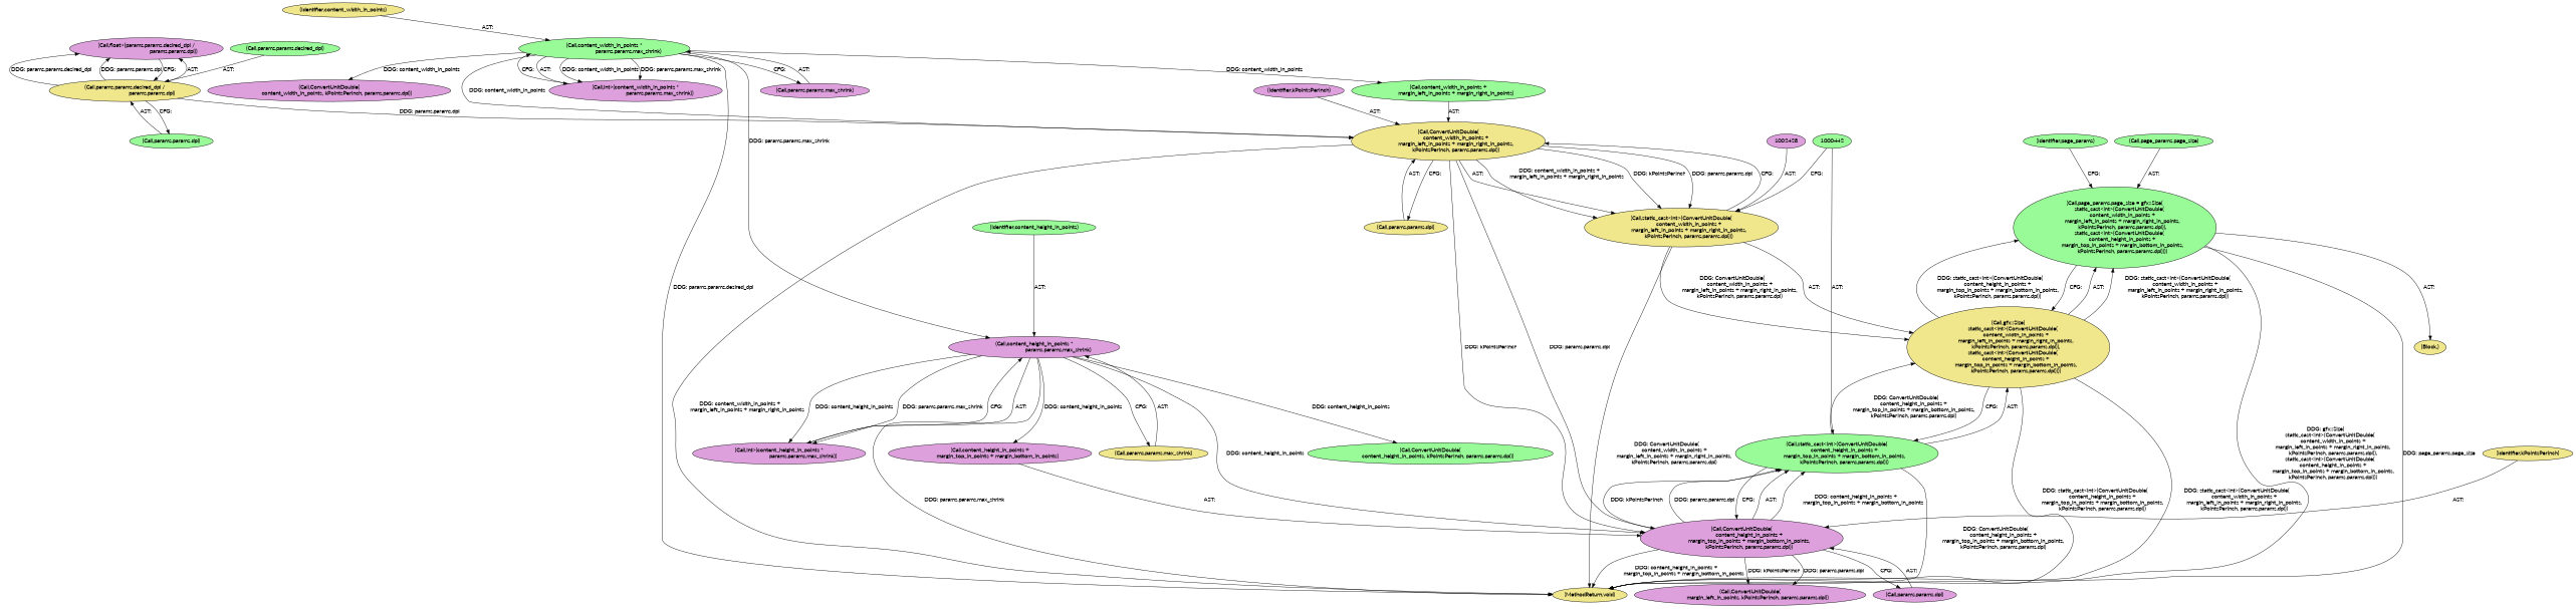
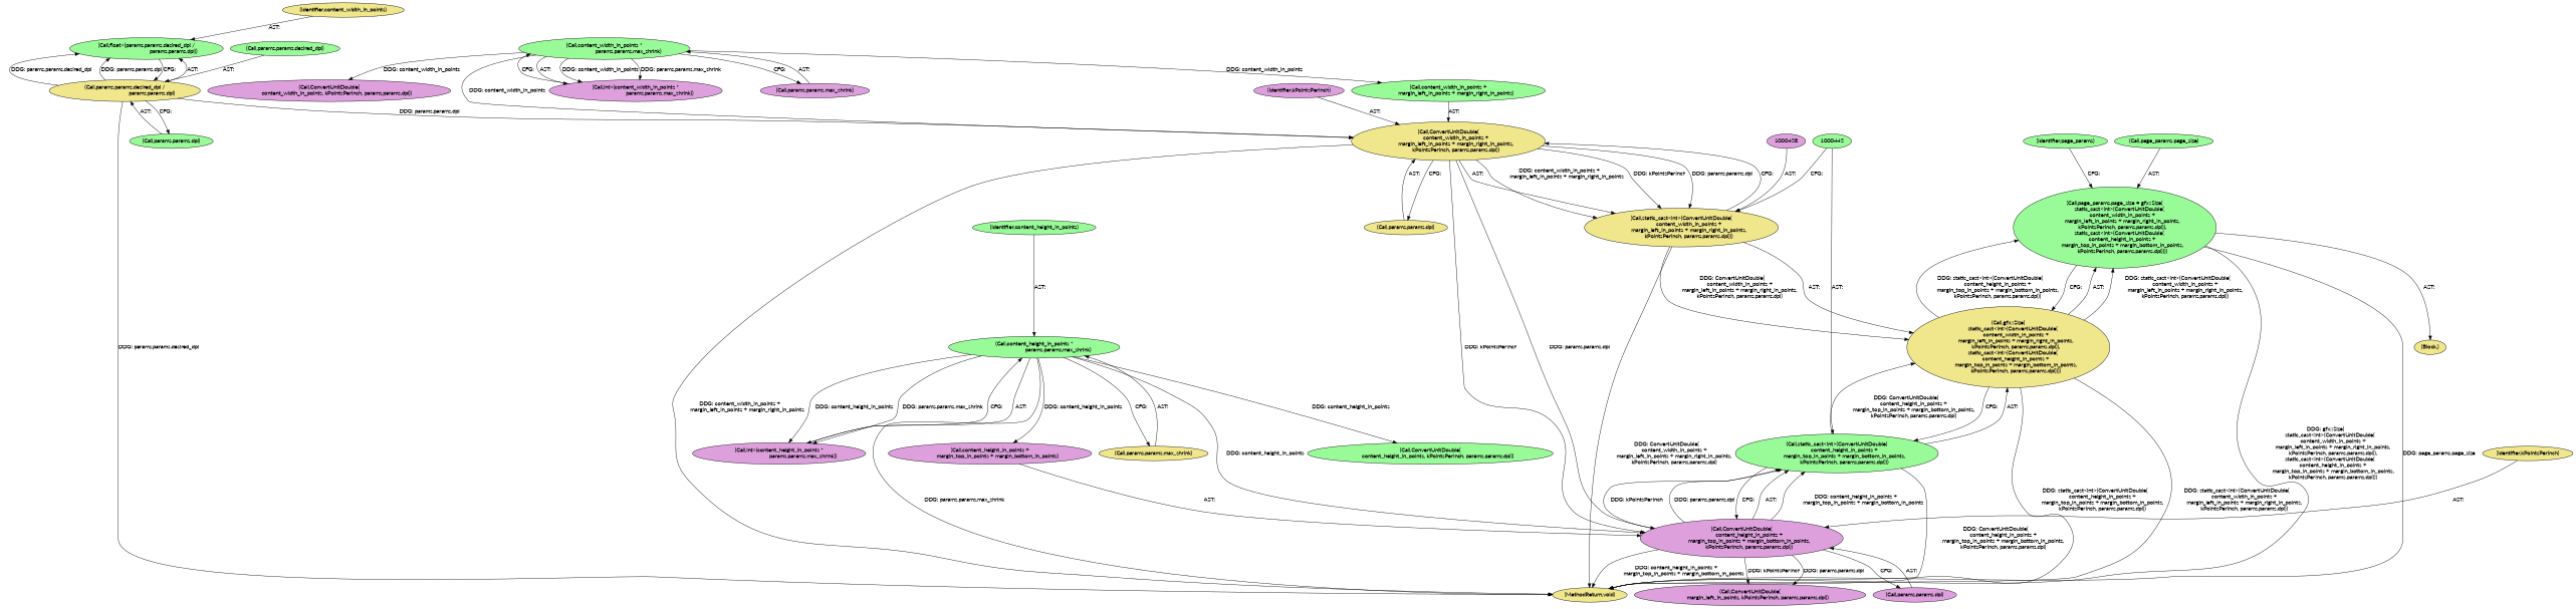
  digraph {
    fontname=Lato
    node [fillcolor=palegreen fontname=Lato style=filled]
    edge [fontname=Lato]
    n1 [label="(Call,page_params.page_size = gfx::Size(\n      static_cast<int>(ConvertUnitDouble(\n          content_width_in_points +\n          margin_left_in_points + margin_right_in_points,\n          kPointsPerInch, params.params.dpi)),\n      static_cast<int>(ConvertUnitDouble(\n          content_height_in_points +\n          margin_top_in_points + margin_bottom_in_points,\n          kPointsPerInch, params.params.dpi))))"]
    n2 [fillcolor=khaki label="(Call,gfx::Size(\n      static_cast<int>(ConvertUnitDouble(\n          content_width_in_points +\n          margin_left_in_points + margin_right_in_points,\n          kPointsPerInch, params.params.dpi)),\n      static_cast<int>(ConvertUnitDouble(\n          content_height_in_points +\n          margin_top_in_points + margin_bottom_in_points,\n          kPointsPerInch, params.params.dpi))))"]
    n3 [fillcolor=khaki label="(MethodReturn,void)"]
    n4 [fillcolor=khaki label="(Block,)"]
    n5 [label="(Call,static_cast<int>(ConvertUnitDouble(\n          content_height_in_points +\n          margin_top_in_points + margin_bottom_in_points,\n          kPointsPerInch, params.params.dpi)))"]
    n6 [fillcolor=plum label="(Call,ConvertUnitDouble(\n          content_height_in_points +\n          margin_top_in_points + margin_bottom_in_points,\n          kPointsPerInch, params.params.dpi))"]
    n7 [fillcolor=khaki label="(Call,static_cast<int>(ConvertUnitDouble(\n          content_width_in_points +\n          margin_left_in_points + margin_right_in_points,\n          kPointsPerInch, params.params.dpi)))"]
    n8 [fillcolor=khaki label="(Call,ConvertUnitDouble(\n          content_width_in_points +\n          margin_left_in_points + margin_right_in_points,\n          kPointsPerInch, params.params.dpi))"]
    n9 [fillcolor=khaki label="(Call,params.params.dpi)"]
    n10 [fillcolor=plum label="(Call,ConvertUnitDouble(\n          margin_left_in_points, kPointsPerInch, params.params.dpi))"]
    n11 [fillcolor=plum label="(Call,params.params.dpi)"]
    n12 [label="(Call,content_width_in_points *\n                                params.params.max_shrink)"]
-   n13 [fillcolor=plum label="(Call,content_height_in_points *\n                                params.params.max_shrink)"]
+   n13 [label="(Call,content_height_in_points *\n                                params.params.max_shrink)"]
    n14 [fillcolor=plum label="(Call,ConvertUnitDouble(\n          content_width_in_points, kPointsPerInch, params.params.dpi))"]
    n15 [fillcolor=plum label="(Call,int>(content_width_in_points *\n                                params.params.max_shrink))"]
    n16 [fillcolor=plum label="(Call,params.params.max_shrink)"]
    n17 [label="(Call,content_width_in_points +\n          margin_left_in_points + margin_right_in_points)"]
    n18 [fillcolor=khaki label="(Call,params.params.max_shrink)"]
    n19 [fillcolor=plum label="(Call,content_height_in_points +\n          margin_top_in_points + margin_bottom_in_points)"]
    n20 [fillcolor=plum label="(Call,int>(content_height_in_points *\n                                params.params.max_shrink))"]
    n21 [label="(Call,ConvertUnitDouble(\n          content_height_in_points, kPointsPerInch, params.params.dpi))"]
    n22 [fillcolor=khaki label="(Call,params.params.desired_dpi /\n                                    params.params.dpi)"]
-   n23 [fillcolor=plum label="(Call,float>(params.params.desired_dpi /\n                                    params.params.dpi))"]
+   n23 [label="(Call,float>(params.params.desired_dpi /\n                                    params.params.dpi))"]
    n24 [label="(Call,params.params.dpi)"]
    n25 [label="(Identifier,page_params)"]
    n26 [label="(Call,page_params.page_size)"]
    n27 [fillcolor=plum label="(Identifier,kPointsPerInch)"]
    n28 [label="(Identifier,content_height_in_points)"]
    n29 [label="(Call,params.params.desired_dpi)"]
    n30 [fillcolor=khaki label="(Identifier,kPointsPerInch)"]
    n31 [fillcolor=khaki label="(Identifier,content_width_in_points)"]
-   1000428 [fillcolor=plum label=1002428]
+   1000428 [fillcolor=plum]
    1000442
    n1 -> n2 [label="CFG: "]
    n1 -> n3 [label="DDG: gfx::Size(\n      static_cast<int>(ConvertUnitDouble(\n          content_width_in_points +\n          margin_left_in_points + margin_right_in_points,\n          kPointsPerInch, params.params.dpi)),\n      static_cast<int>(ConvertUnitDouble(\n          content_height_in_points +\n          margin_top_in_points + margin_bottom_in_points,\n          kPointsPerInch, params.params.dpi)))"]
    n1 -> n3 [label="DDG: page_params.page_size"]
    n1 -> n4 [label="AST: "]
    n2 -> n1 [label="AST: "]
    n2 -> n1 [label="DDG: static_cast<int>(ConvertUnitDouble(\n          content_width_in_points +\n          margin_left_in_points + margin_right_in_points,\n          kPointsPerInch, params.params.dpi))"]
    n2 -> n1 [label="DDG: static_cast<int>(ConvertUnitDouble(\n          content_height_in_points +\n          margin_top_in_points + margin_bottom_in_points,\n          kPointsPerInch, params.params.dpi))"]
    n2 -> n3 [label="DDG: static_cast<int>(ConvertUnitDouble(\n          content_width_in_points +\n          margin_left_in_points + margin_right_in_points,\n          kPointsPerInch, params.params.dpi))"]
    n2 -> n3 [label="DDG: static_cast<int>(ConvertUnitDouble(\n          content_height_in_points +\n          margin_top_in_points + margin_bottom_in_points,\n          kPointsPerInch, params.params.dpi))"]
    n2 -> n5 [label="CFG: "]
    n5 -> n2 [label="AST: "]
    n5 -> n2 [label="DDG: ConvertUnitDouble(\n          content_height_in_points +\n          margin_top_in_points + margin_bottom_in_points,\n          kPointsPerInch, params.params.dpi)"]
    n5 -> n3 [label="DDG: ConvertUnitDouble(\n          content_height_in_points +\n          margin_top_in_points + margin_bottom_in_points,\n          kPointsPerInch, params.params.dpi)"]
    n5 -> n6 [label="CFG: "]
    n6 -> n3 [label="DDG: content_height_in_points +\n          margin_top_in_points + margin_bottom_in_points"]
    n6 -> n5 [label="AST: "]
    n6 -> n5 [label="DDG: content_height_in_points +\n          margin_top_in_points + margin_bottom_in_points"]
    n6 -> n5 [label="DDG: kPointsPerInch"]
    n6 -> n5 [label="DDG: params.params.dpi"]
    n6 -> n10 [label="DDG: kPointsPerInch"]
    n6 -> n10 [label="DDG: params.params.dpi"]
    n6 -> n11 [label="CFG: "]
    n7 -> n2 [label="AST: "]
    n7 -> n2 [label="DDG: ConvertUnitDouble(\n          content_width_in_points +\n          margin_left_in_points + margin_right_in_points,\n          kPointsPerInch, params.params.dpi)"]
    n7 -> n3 [label="DDG: ConvertUnitDouble(\n          content_width_in_points +\n          margin_left_in_points + margin_right_in_points,\n          kPointsPerInch, params.params.dpi)"]
    n7 -> n8 [label="CFG: "]
    n8 -> n3 [label="DDG: content_width_in_points +\n          margin_left_in_points + margin_right_in_points"]
    n8 -> n6 [label="DDG: kPointsPerInch"]
    n8 -> n6 [label="DDG: params.params.dpi"]
    n8 -> n7 [label="AST: "]
    n8 -> n7 [label="DDG: content_width_in_points +\n          margin_left_in_points + margin_right_in_points"]
    n8 -> n7 [label="DDG: kPointsPerInch"]
    n8 -> n7 [label="DDG: params.params.dpi"]
    n8 -> n9 [label="CFG: "]
    n9 -> n8 [label="AST: "]
    n11 -> n6 [label="AST: "]
    n12 -> n8 [label="DDG: content_width_in_points"]
-   n12 -> n13 [label="DDG: params.params.max_shrink"]
    n12 -> n14 [label="DDG: content_width_in_points"]
    n12 -> n15 [label="AST: "]
    n12 -> n15 [label="DDG: content_width_in_points"]
    n12 -> n15 [label="DDG: params.params.max_shrink"]
    n12 -> n16 [label="CFG: "]
    n12 -> n17 [label="DDG: content_width_in_points"]
    n13 -> n3 [label="DDG: params.params.max_shrink"]
    n13 -> n6 [label="DDG: content_height_in_points"]
    n13 -> n18 [label="CFG: "]
    n13 -> n19 [label="DDG: content_height_in_points"]
    n13 -> n20 [label="AST: "]
    n13 -> n20 [label="DDG: content_height_in_points"]
    n13 -> n20 [label="DDG: params.params.max_shrink"]
    n13 -> n21 [label="DDG: content_height_in_points"]
    n15 -> n12 [label="CFG: "]
    n16 -> n12 [label="AST: "]
    n17 -> n8 [label="AST: "]
    n18 -> n13 [label="AST: "]
    n19 -> n6 [label="AST: "]
    n20 -> n13 [label="CFG: "]
-   n12 -> n3 [label="DDG: params.params.desired_dpi"]
+   n22 -> n3 [label="DDG: params.params.desired_dpi"]
    n22 -> n8 [label="DDG: params.params.dpi"]
    n22 -> n23 [label="AST: "]
    n22 -> n23 [label="DDG: params.params.desired_dpi"]
    n22 -> n23 [label="DDG: params.params.dpi"]
    n22 -> n24 [label="CFG: "]
    n23 -> n22 [label="CFG: "]
    n24 -> n22 [label="AST: "]
    n25 -> n1 [label="CFG: "]
    n26 -> n1 [label="AST: "]
    n27 -> n8 [label="AST: "]
    n28 -> n13 [label="AST: "]
    n29 -> n22 [label="AST: "]
    n30 -> n6 [label="AST: "]
-   n31 -> n12 [label="AST: "]
+   n31 -> n23 [label="AST: "]
    1000428 -> n7 [label="AST: "]
    1000442 -> n5 [label="AST: "]
    1000442 -> n7 [label="CFG: "]
  }
